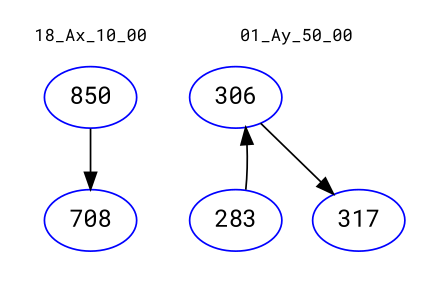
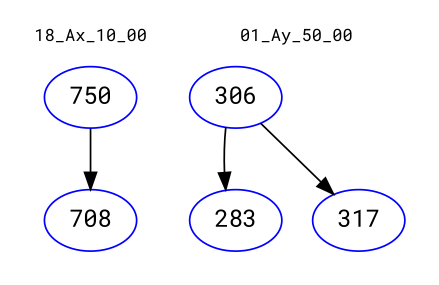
  digraph {
    fontname="Roboto Mono"
    node [color=blue fontname="Roboto Mono"]
    edge [color=black fontname="Roboto Mono"]
-   n1 [label=850]
+   n1 [label=750]
    n2 [label=708]
    n3 [label=306]
    n4 [label=283]
    n5 [label=317]
    subgraph cluster_1 {
      color=white
      fontsize=10
      label="18_Ax_10_00"
      n1
      n2
    }
    subgraph cluster_2 {
      color=white
      fontsize=10
      label="01_Ay_50_00"
      n3
      n4
      n5
    }
    n1 -> n2
-   n4 -> n3
+   n3 -> n4
    n3 -> n5
  }
